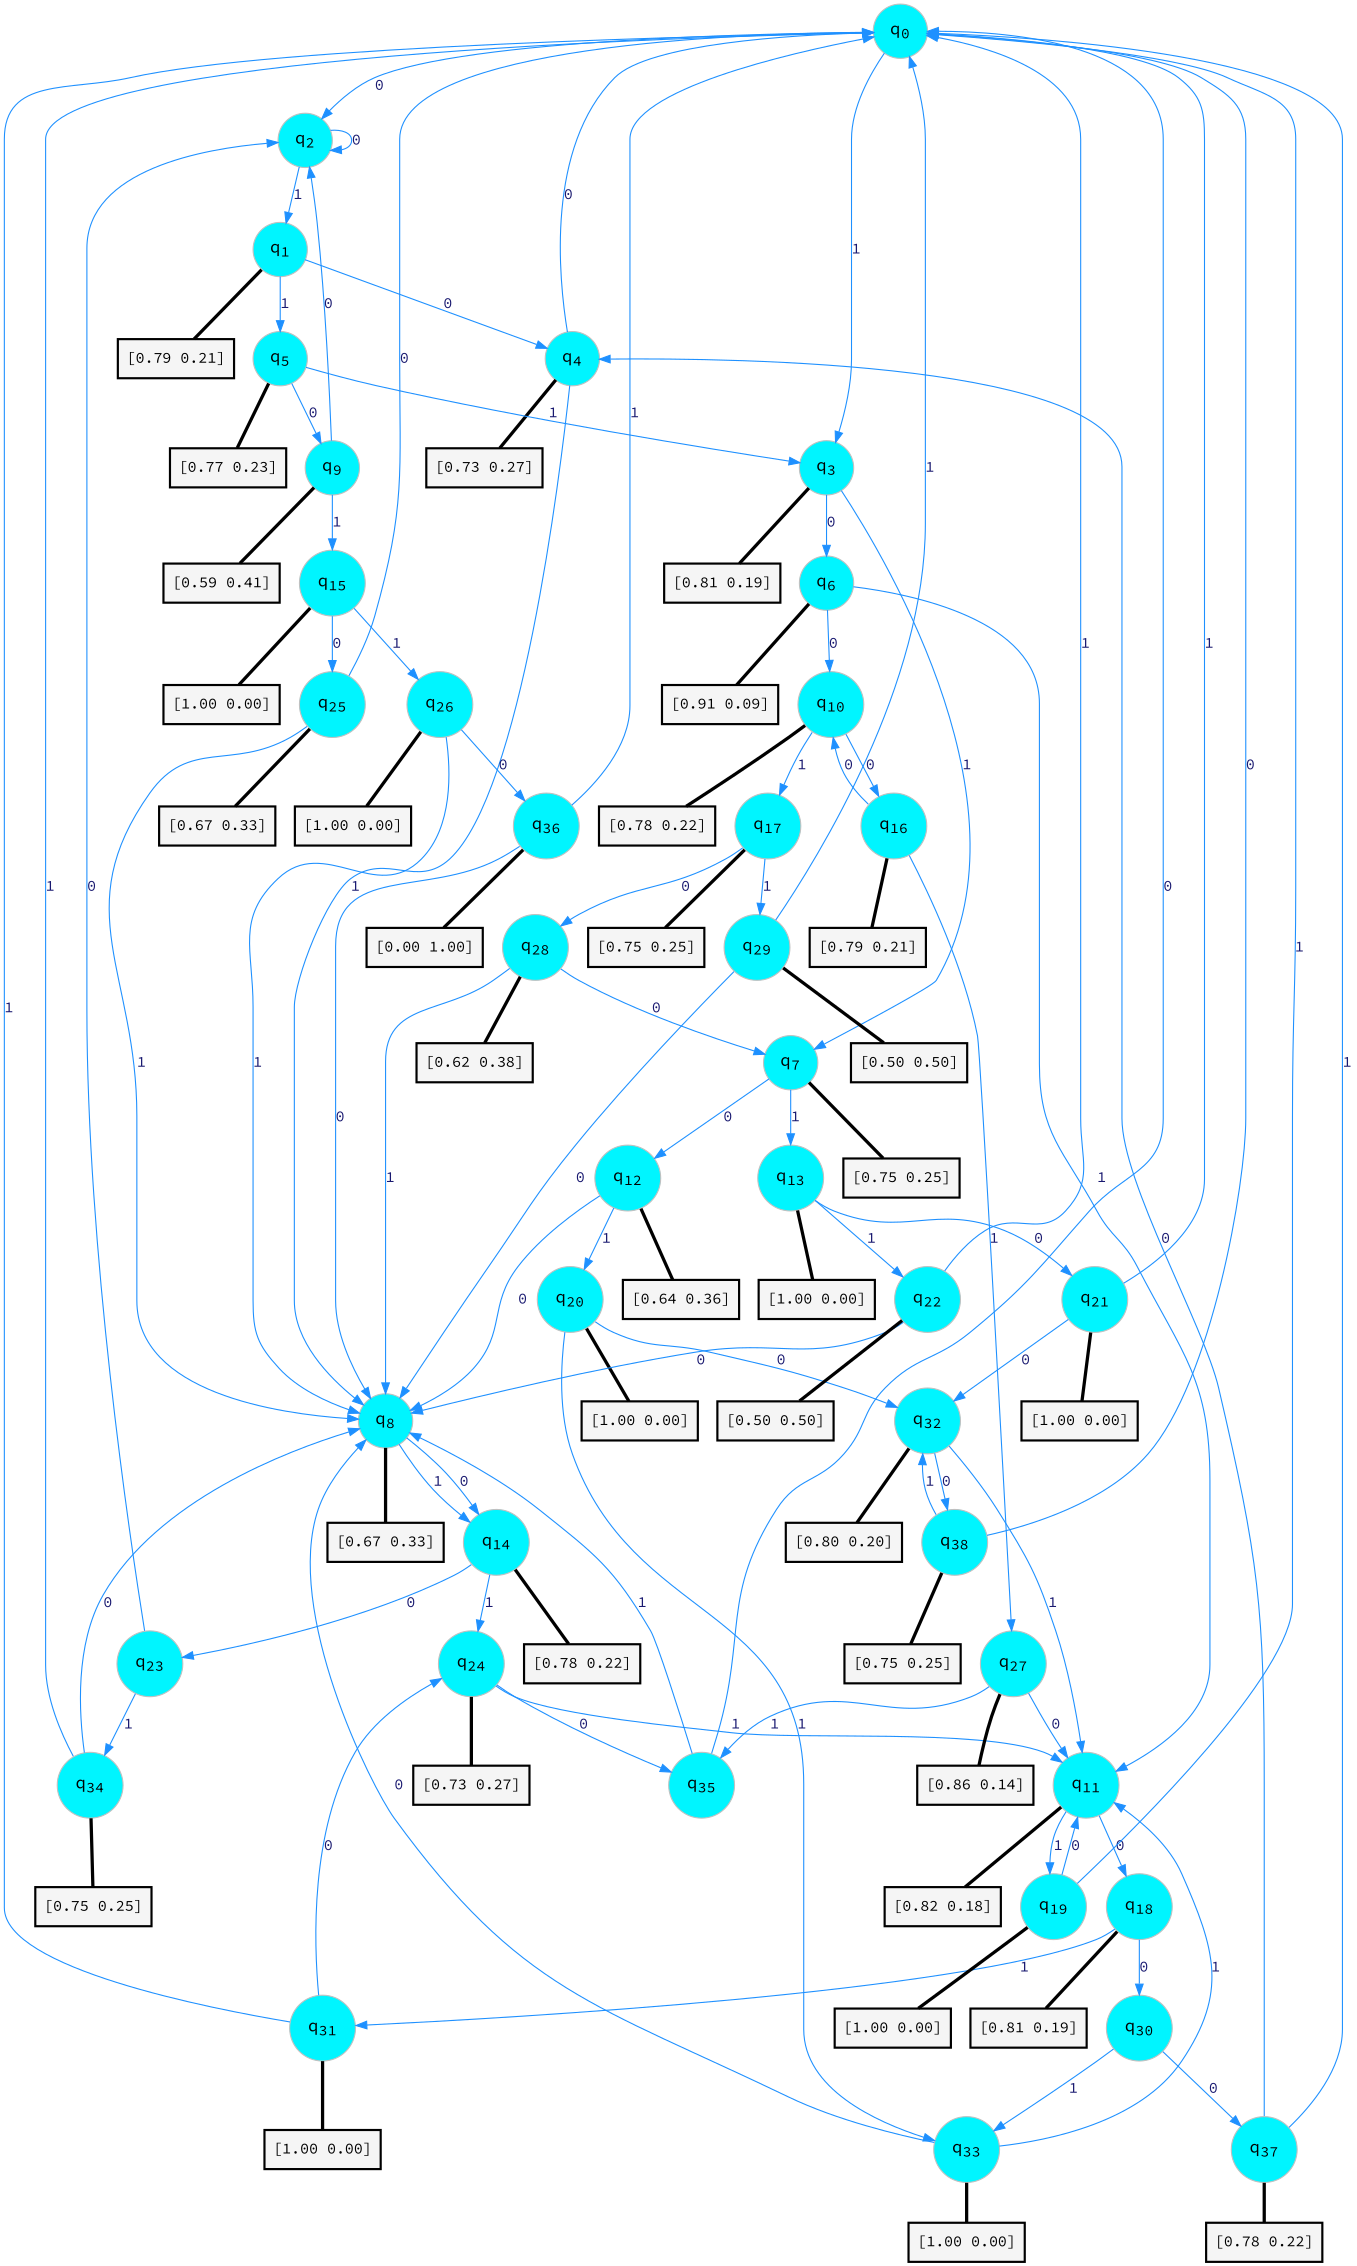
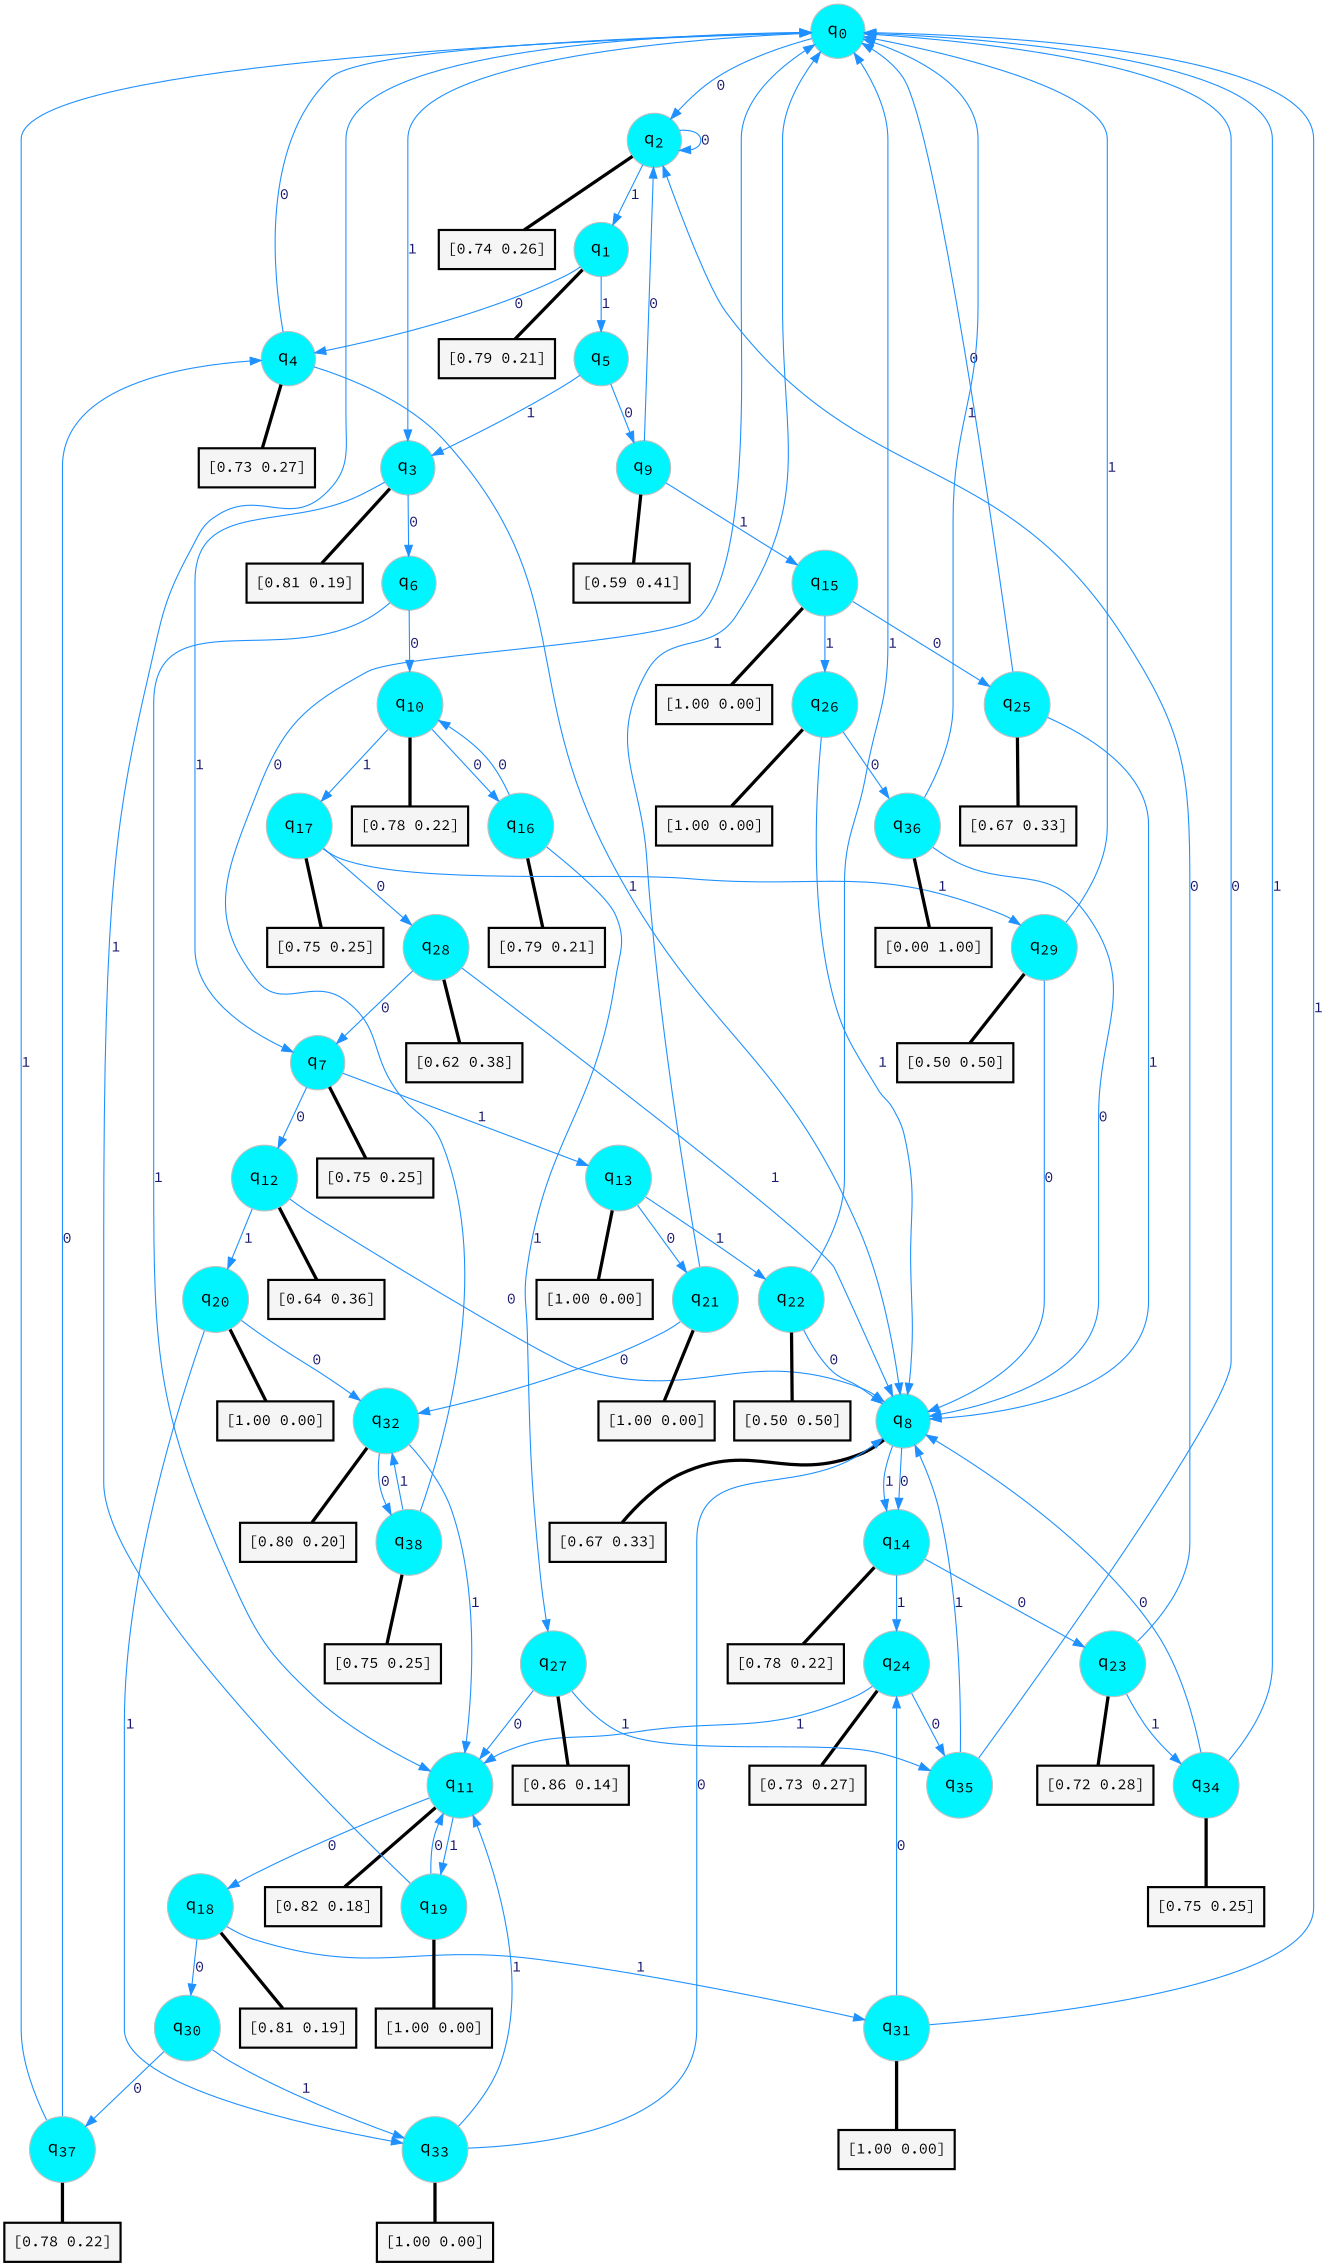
  digraph {
    fontname="Source Code Pro"
    rankdir=TD
    node [color=gray fillcolor=turquoise1 fontcolor=black fontname="Source Code Pro" fontsize=16 fontweight=bold shape=circle style=filled]
    edge [arrowsize=1 color=dodgerblue1 fontcolor=midnightblue fontname="Source Code Pro" fontweight=bold penwidth=1 style=solid weight=20]
    n1 [label=<q<SUB>0</SUB>>]
    n2 [label=<q<SUB>2</SUB>>]
    n3 [label=<q<SUB>3</SUB>>]
    n4 [label=<q<SUB>1</SUB>>]
+   n5 [color=black fillcolor=whitesmoke fontsize=14 label="[0.74 0.26]" penwidth=2 shape=box]
    n6 [label=<q<SUB>6</SUB>>]
    n7 [label=<q<SUB>7</SUB>>]
    n8 [color=black fillcolor=whitesmoke fontsize=14 label="[0.81 0.19]" penwidth=2 shape=box]
    n9 [label=<q<SUB>4</SUB>>]
    n10 [label=<q<SUB>5</SUB>>]
    n11 [color=black fillcolor=whitesmoke fontsize=14 label="[0.79 0.21]" penwidth=2 shape=box]
    n12 [label=<q<SUB>8</SUB>>]
    n13 [color=black fillcolor=whitesmoke fontsize=14 label="[0.73 0.27]" penwidth=2 shape=box]
    n14 [label=<q<SUB>9</SUB>>]
-   n15 [color=black fillcolor=whitesmoke fontsize=14 label="[0.77 0.23]" penwidth=2 shape=box]
    n16 [label=<q<SUB>10</SUB>>]
    n17 [label=<q<SUB>11</SUB>>]
-   n18 [color=black fillcolor=whitesmoke fontsize=14 label="[0.91 0.09]" penwidth=2 shape=box]
    n19 [label=<q<SUB>12</SUB>>]
    n20 [label=<q<SUB>13</SUB>>]
    n21 [color=black fillcolor=whitesmoke fontsize=14 label="[0.75 0.25]" penwidth=2 shape=box]
    n22 [label=<q<SUB>14</SUB>>]
    n23 [color=black fillcolor=whitesmoke fontsize=14 label="[0.67 0.33]" penwidth=2 shape=box]
    n24 [label=<q<SUB>15</SUB>>]
    n25 [color=black fillcolor=whitesmoke fontsize=14 label="[0.59 0.41]" penwidth=2 shape=box]
    n26 [label=<q<SUB>16</SUB>>]
    n27 [label=<q<SUB>17</SUB>>]
    n28 [color=black fillcolor=whitesmoke fontsize=14 label="[0.78 0.22]" penwidth=2 shape=box]
    n29 [label=<q<SUB>18</SUB>>]
    n30 [label=<q<SUB>19</SUB>>]
    n31 [color=black fillcolor=whitesmoke fontsize=14 label="[0.82 0.18]" penwidth=2 shape=box]
    n32 [label=<q<SUB>20</SUB>>]
    n33 [color=black fillcolor=whitesmoke fontsize=14 label="[0.64 0.36]" penwidth=2 shape=box]
    n34 [label=<q<SUB>21</SUB>>]
    n35 [label=<q<SUB>22</SUB>>]
    n36 [color=black fillcolor=whitesmoke fontsize=14 label="[1.00 0.00]" penwidth=2 shape=box]
    n37 [label=<q<SUB>23</SUB>>]
    n38 [label=<q<SUB>24</SUB>>]
    n39 [color=black fillcolor=whitesmoke fontsize=14 label="[0.78 0.22]" penwidth=2 shape=box]
    n40 [label=<q<SUB>25</SUB>>]
    n41 [label=<q<SUB>26</SUB>>]
    n42 [color=black fillcolor=whitesmoke fontsize=14 label="[1.00 0.00]" penwidth=2 shape=box]
    n43 [label=<q<SUB>27</SUB>>]
    n44 [color=black fillcolor=whitesmoke fontsize=14 label="[0.79 0.21]" penwidth=2 shape=box]
    n45 [label=<q<SUB>28</SUB>>]
    n46 [label=<q<SUB>29</SUB>>]
    n47 [color=black fillcolor=whitesmoke fontsize=14 label="[0.75 0.25]" penwidth=2 shape=box]
    n48 [label=<q<SUB>30</SUB>>]
    n49 [label=<q<SUB>31</SUB>>]
    n50 [color=black fillcolor=whitesmoke fontsize=14 label="[0.81 0.19]" penwidth=2 shape=box]
    n51 [color=black fillcolor=whitesmoke fontsize=14 label="[1.00 0.00]" penwidth=2 shape=box]
    n52 [label=<q<SUB>32</SUB>>]
    n53 [label=<q<SUB>33</SUB>>]
    n54 [color=black fillcolor=whitesmoke fontsize=14 label="[1.00 0.00]" penwidth=2 shape=box]
    n55 [color=black fillcolor=whitesmoke fontsize=14 label="[1.00 0.00]" penwidth=2 shape=box]
    n56 [color=black fillcolor=whitesmoke fontsize=14 label="[0.50 0.50]" penwidth=2 shape=box]
    n57 [label=<q<SUB>34</SUB>>]
+   n58 [color=black fillcolor=whitesmoke fontsize=14 label="[0.72 0.28]" penwidth=2 shape=box]
    n59 [label=<q<SUB>35</SUB>>]
    n60 [color=black fillcolor=whitesmoke fontsize=14 label="[0.73 0.27]" penwidth=2 shape=box]
    n61 [color=black fillcolor=whitesmoke fontsize=14 label="[0.67 0.33]" penwidth=2 shape=box]
    n62 [label=<q<SUB>36</SUB>>]
    n63 [color=black fillcolor=whitesmoke fontsize=14 label="[1.00 0.00]" penwidth=2 shape=box]
    n64 [color=black fillcolor=whitesmoke fontsize=14 label="[0.86 0.14]" penwidth=2 shape=box]
    n65 [color=black fillcolor=whitesmoke fontsize=14 label="[0.62 0.38]" penwidth=2 shape=box]
    n66 [color=black fillcolor=whitesmoke fontsize=14 label="[0.50 0.50]" penwidth=2 shape=box]
    n67 [label=<q<SUB>37</SUB>>]
    n68 [color=black fillcolor=whitesmoke fontsize=14 label="[1.00 0.00]" penwidth=2 shape=box]
    n69 [label=<q<SUB>38</SUB>>]
    n70 [color=black fillcolor=whitesmoke fontsize=14 label="[0.80 0.20]" penwidth=2 shape=box]
    n71 [color=black fillcolor=whitesmoke fontsize=14 label="[1.00 0.00]" penwidth=2 shape=box]
    n72 [color=black fillcolor=whitesmoke fontsize=14 label="[0.75 0.25]" penwidth=2 shape=box]
    n73 [color=black fillcolor=whitesmoke fontsize=14 label="[0.00 1.00]" penwidth=2 shape=box]
    n74 [color=black fillcolor=whitesmoke fontsize=14 label="[0.78 0.22]" penwidth=2 shape=box]
    n75 [color=black fillcolor=whitesmoke fontsize=14 label="[0.75 0.25]" penwidth=2 shape=box]
    n1 -> n2 [label=0]
    n1 -> n3 [label=1]
    n2 -> n2 [label=0]
    n2 -> n4 [label=1]
+   n2 -> n5 [arrowhead=none color=black penwidth=3]
    n3 -> n6 [label=0]
    n3 -> n7 [label=1]
    n3 -> n8 [arrowhead=none color=black penwidth=3]
    n4 -> n9 [label=0]
    n4 -> n10 [label=1]
    n4 -> n11 [arrowhead=none color=black penwidth=3]
    n6 -> n16 [label=0]
    n6 -> n17 [label=1]
-   n6 -> n18 [arrowhead=none color=black penwidth=3]
    n7 -> n19 [label=0]
    n7 -> n20 [label=1]
    n7 -> n21 [arrowhead=none color=black penwidth=3]
    n9 -> n1 [label=0]
    n9 -> n12 [label=1]
    n9 -> n13 [arrowhead=none color=black penwidth=3]
    n10 -> n3 [label=1]
    n10 -> n14 [label=0]
-   n10 -> n15 [arrowhead=none color=black penwidth=3]
    n12 -> n22 [label=0]
    n12 -> n22 [label=1]
    n12 -> n23 [arrowhead=none color=black penwidth=3]
    n14 -> n2 [label=0]
    n14 -> n24 [label=1]
    n14 -> n25 [arrowhead=none color=black penwidth=3]
    n16 -> n26 [label=0]
    n16 -> n27 [label=1]
    n16 -> n28 [arrowhead=none color=black penwidth=3]
    n17 -> n29 [label=0]
    n17 -> n30 [label=1]
    n17 -> n31 [arrowhead=none color=black penwidth=3]
    n19 -> n12 [label=0]
    n19 -> n32 [label=1]
    n19 -> n33 [arrowhead=none color=black penwidth=3]
    n20 -> n34 [label=0]
    n20 -> n35 [label=1]
    n20 -> n36 [arrowhead=none color=black penwidth=3]
    n22 -> n37 [label=0]
    n22 -> n38 [label=1]
    n22 -> n39 [arrowhead=none color=black penwidth=3]
    n24 -> n40 [label=0]
    n24 -> n41 [label=1]
    n24 -> n42 [arrowhead=none color=black penwidth=3]
    n26 -> n16 [label=0]
    n26 -> n43 [label=1]
    n26 -> n44 [arrowhead=none color=black penwidth=3]
    n27 -> n45 [label=0]
    n27 -> n46 [label=1]
    n27 -> n47 [arrowhead=none color=black penwidth=3]
    n29 -> n48 [label=0]
    n29 -> n49 [label=1]
    n29 -> n50 [arrowhead=none color=black penwidth=3]
    n30 -> n1 [label=1]
    n30 -> n17 [label=0]
    n30 -> n51 [arrowhead=none color=black penwidth=3]
    n32 -> n52 [label=0]
    n32 -> n53 [label=1]
    n32 -> n54 [arrowhead=none color=black penwidth=3]
    n34 -> n1 [label=1]
    n34 -> n52 [label=0]
    n34 -> n55 [arrowhead=none color=black penwidth=3]
    n35 -> n1 [label=1]
    n35 -> n12 [label=0]
    n35 -> n56 [arrowhead=none color=black penwidth=3]
    n37 -> n2 [label=0]
    n37 -> n57 [label=1]
+   n37 -> n58 [arrowhead=none color=black penwidth=3]
    n38 -> n17 [label=1]
    n38 -> n59 [label=0]
    n38 -> n60 [arrowhead=none color=black penwidth=3]
    n40 -> n1 [label=0]
    n40 -> n12 [label=1]
    n40 -> n61 [arrowhead=none color=black penwidth=3]
    n41 -> n12 [label=1]
    n41 -> n62 [label=0]
    n41 -> n63 [arrowhead=none color=black penwidth=3]
    n43 -> n17 [label=0]
    n43 -> n59 [label=1]
    n43 -> n64 [arrowhead=none color=black penwidth=3]
    n45 -> n7 [label=0]
    n45 -> n12 [label=1]
    n45 -> n65 [arrowhead=none color=black penwidth=3]
    n46 -> n1 [label=1]
    n46 -> n12 [label=0]
    n46 -> n66 [arrowhead=none color=black penwidth=3]
    n48 -> n53 [label=1]
    n48 -> n67 [label=0]
    n49 -> n1 [label=1]
    n49 -> n38 [label=0]
    n49 -> n68 [arrowhead=none color=black penwidth=3]
    n52 -> n17 [label=1]
    n52 -> n69 [label=0]
    n52 -> n70 [arrowhead=none color=black penwidth=3]
    n53 -> n12 [label=0]
    n53 -> n17 [label=1]
    n53 -> n71 [arrowhead=none color=black penwidth=3]
    n57 -> n1 [label=1]
    n57 -> n12 [label=0]
    n57 -> n72 [arrowhead=none color=black penwidth=3]
    n59 -> n1 [label=0]
    n59 -> n12 [label=1]
    n62 -> n1 [label=1]
    n62 -> n12 [label=0]
    n62 -> n73 [arrowhead=none color=black penwidth=3]
    n67 -> n1 [label=1]
    n67 -> n9 [label=0]
    n67 -> n74 [arrowhead=none color=black penwidth=3]
    n69 -> n1 [label=0]
    n69 -> n52 [label=1]
    n69 -> n75 [arrowhead=none color=black penwidth=3]
  }
